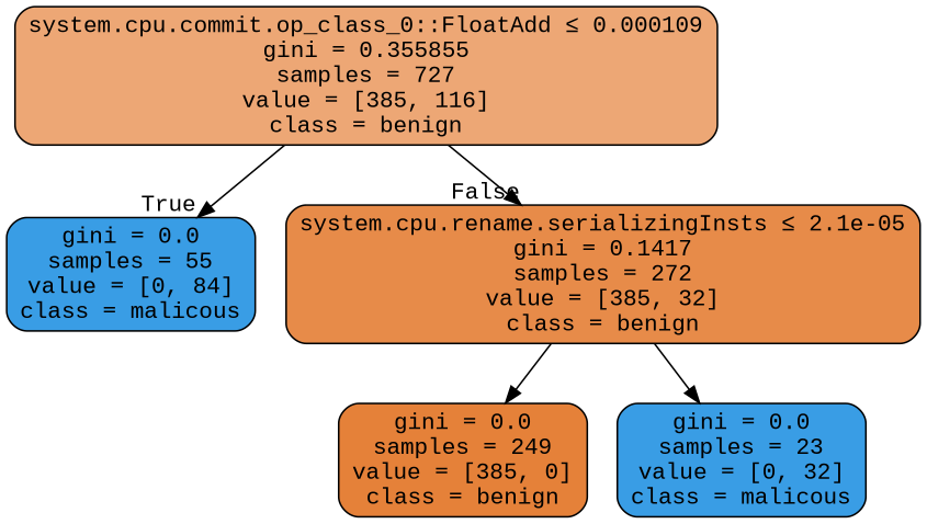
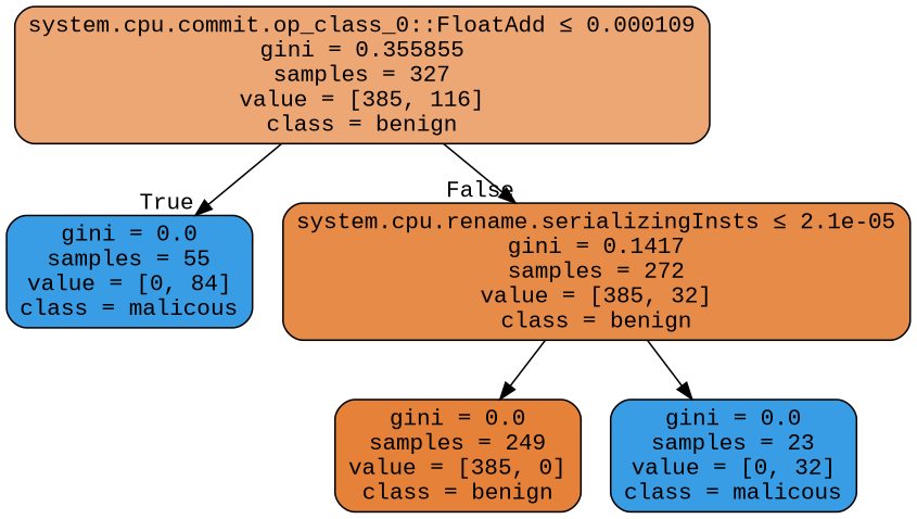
  digraph {
    fontname="Liberation Mono"
    node [color=black fillcolor="#399de5" fontname="Liberation Mono" shape=box style="filled, rounded"]
    edge [fontname="Liberation Mono"]
-   n1 [fillcolor="#eda775" label=<system.cpu.commit.op_class_0::FloatAdd &le; 0.000109<br/>gini = 0.355855<br/>samples = 727<br/>value = [385, 116]<br/>class = benign>]
+   n1 [fillcolor="#eda775" label=<system.cpu.commit.op_class_0::FloatAdd &le; 0.000109<br/>gini = 0.355855<br/>samples = 327<br/>value = [385, 116]<br/>class = benign>]
    n2 [label=<gini = 0.0<br/>samples = 55<br/>value = [0, 84]<br/>class = malicous>]
    n3 [fillcolor="#e78b49" label=<system.cpu.rename.serializingInsts &le; 2.1e-05<br/>gini = 0.1417<br/>samples = 272<br/>value = [385, 32]<br/>class = benign>]
    n4 [fillcolor="#e58139" label=<gini = 0.0<br/>samples = 249<br/>value = [385, 0]<br/>class = benign>]
    n5 [label=<gini = 0.0<br/>samples = 23<br/>value = [0, 32]<br/>class = malicous>]
    n1 -> n2 [headlabel=True labelangle=45 labeldistance=2.5]
    n1 -> n3 [headlabel=False labelangle=-45 labeldistance=2.5]
    n3 -> n4
    n3 -> n5
  }
